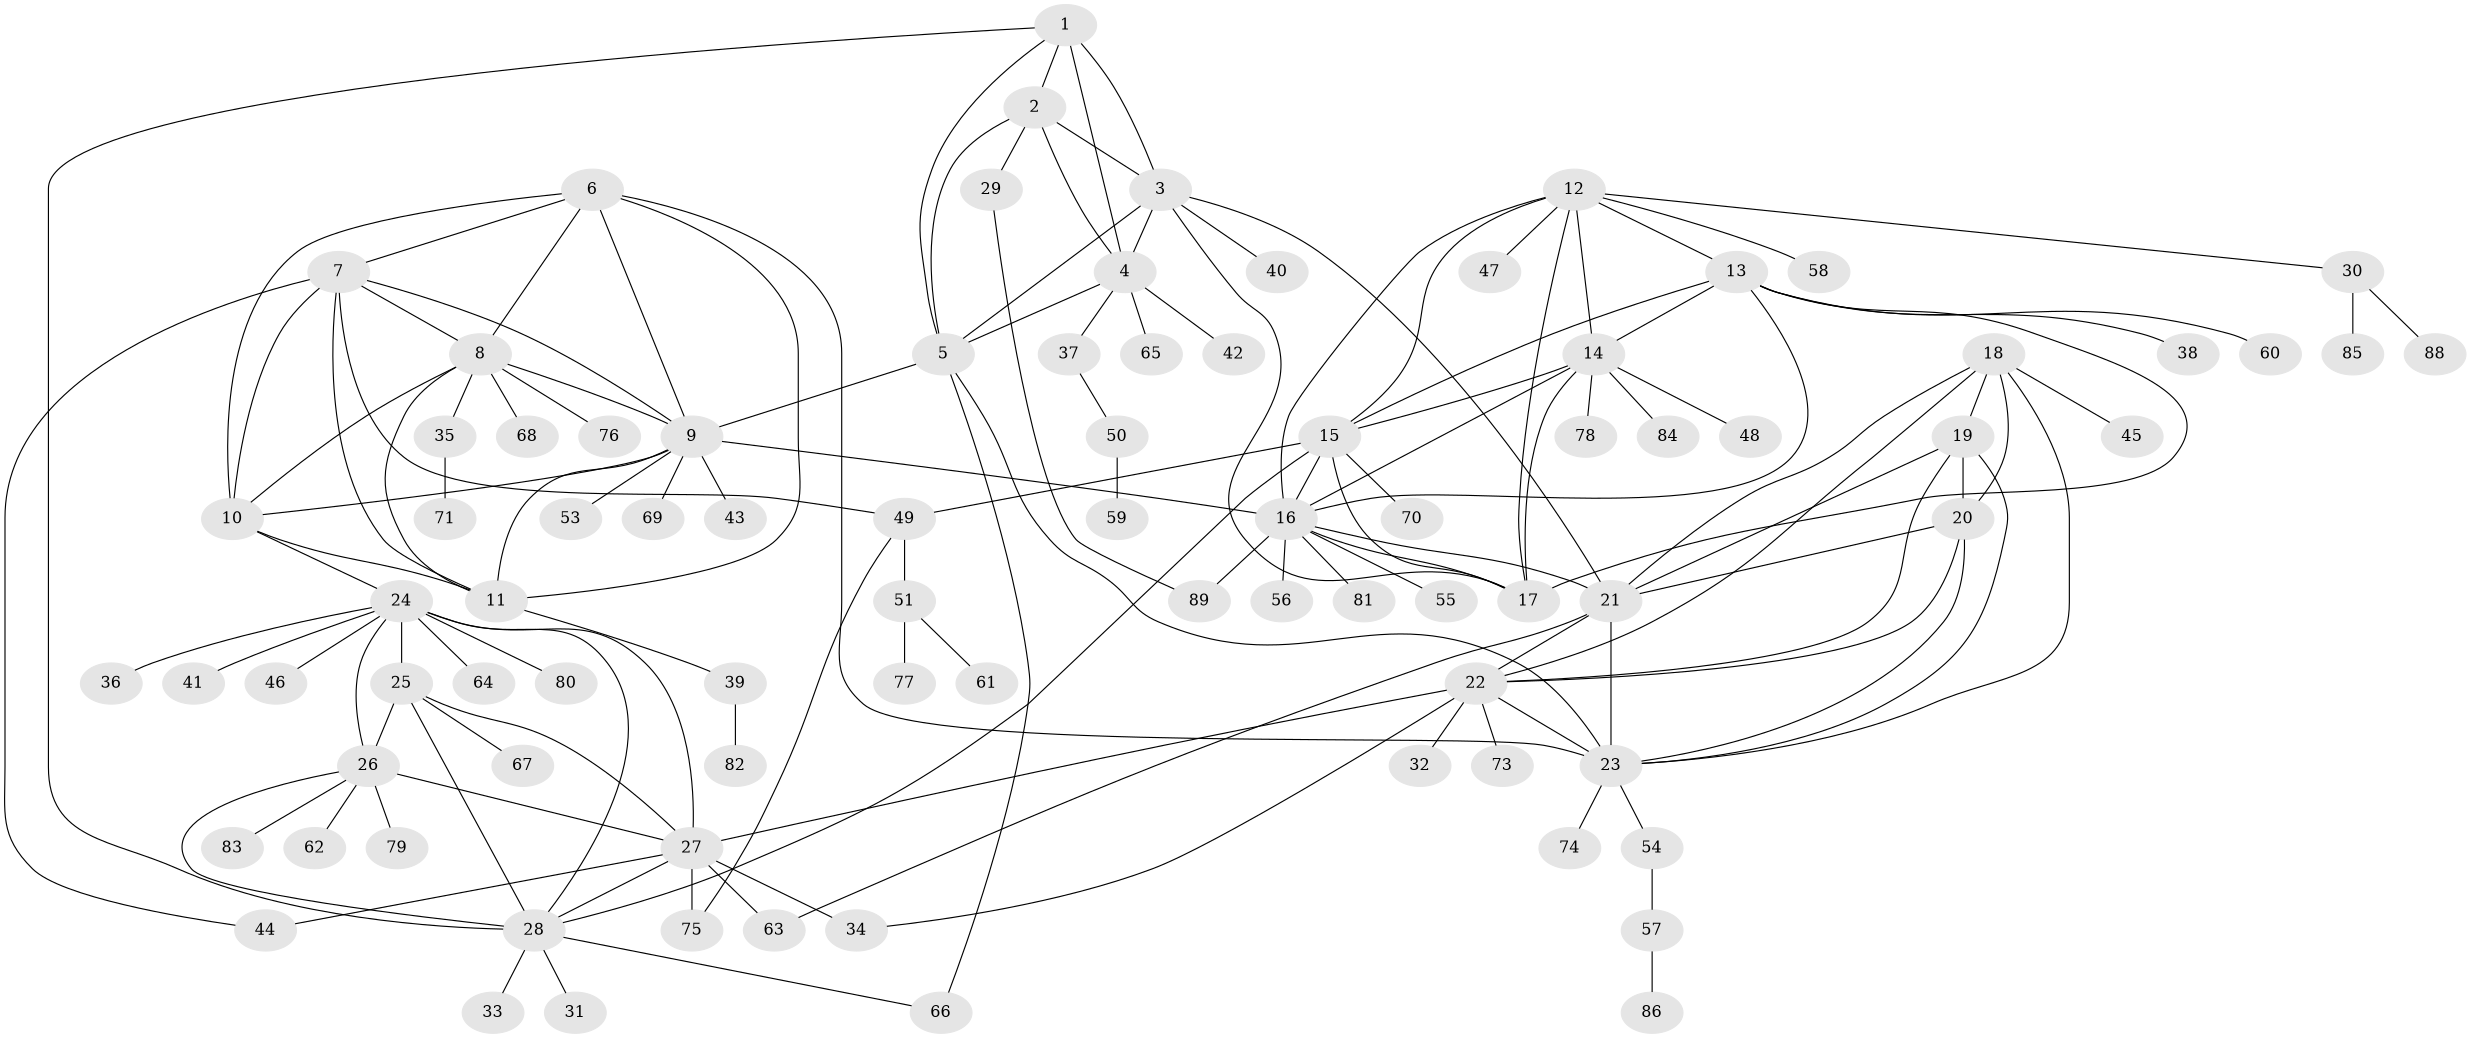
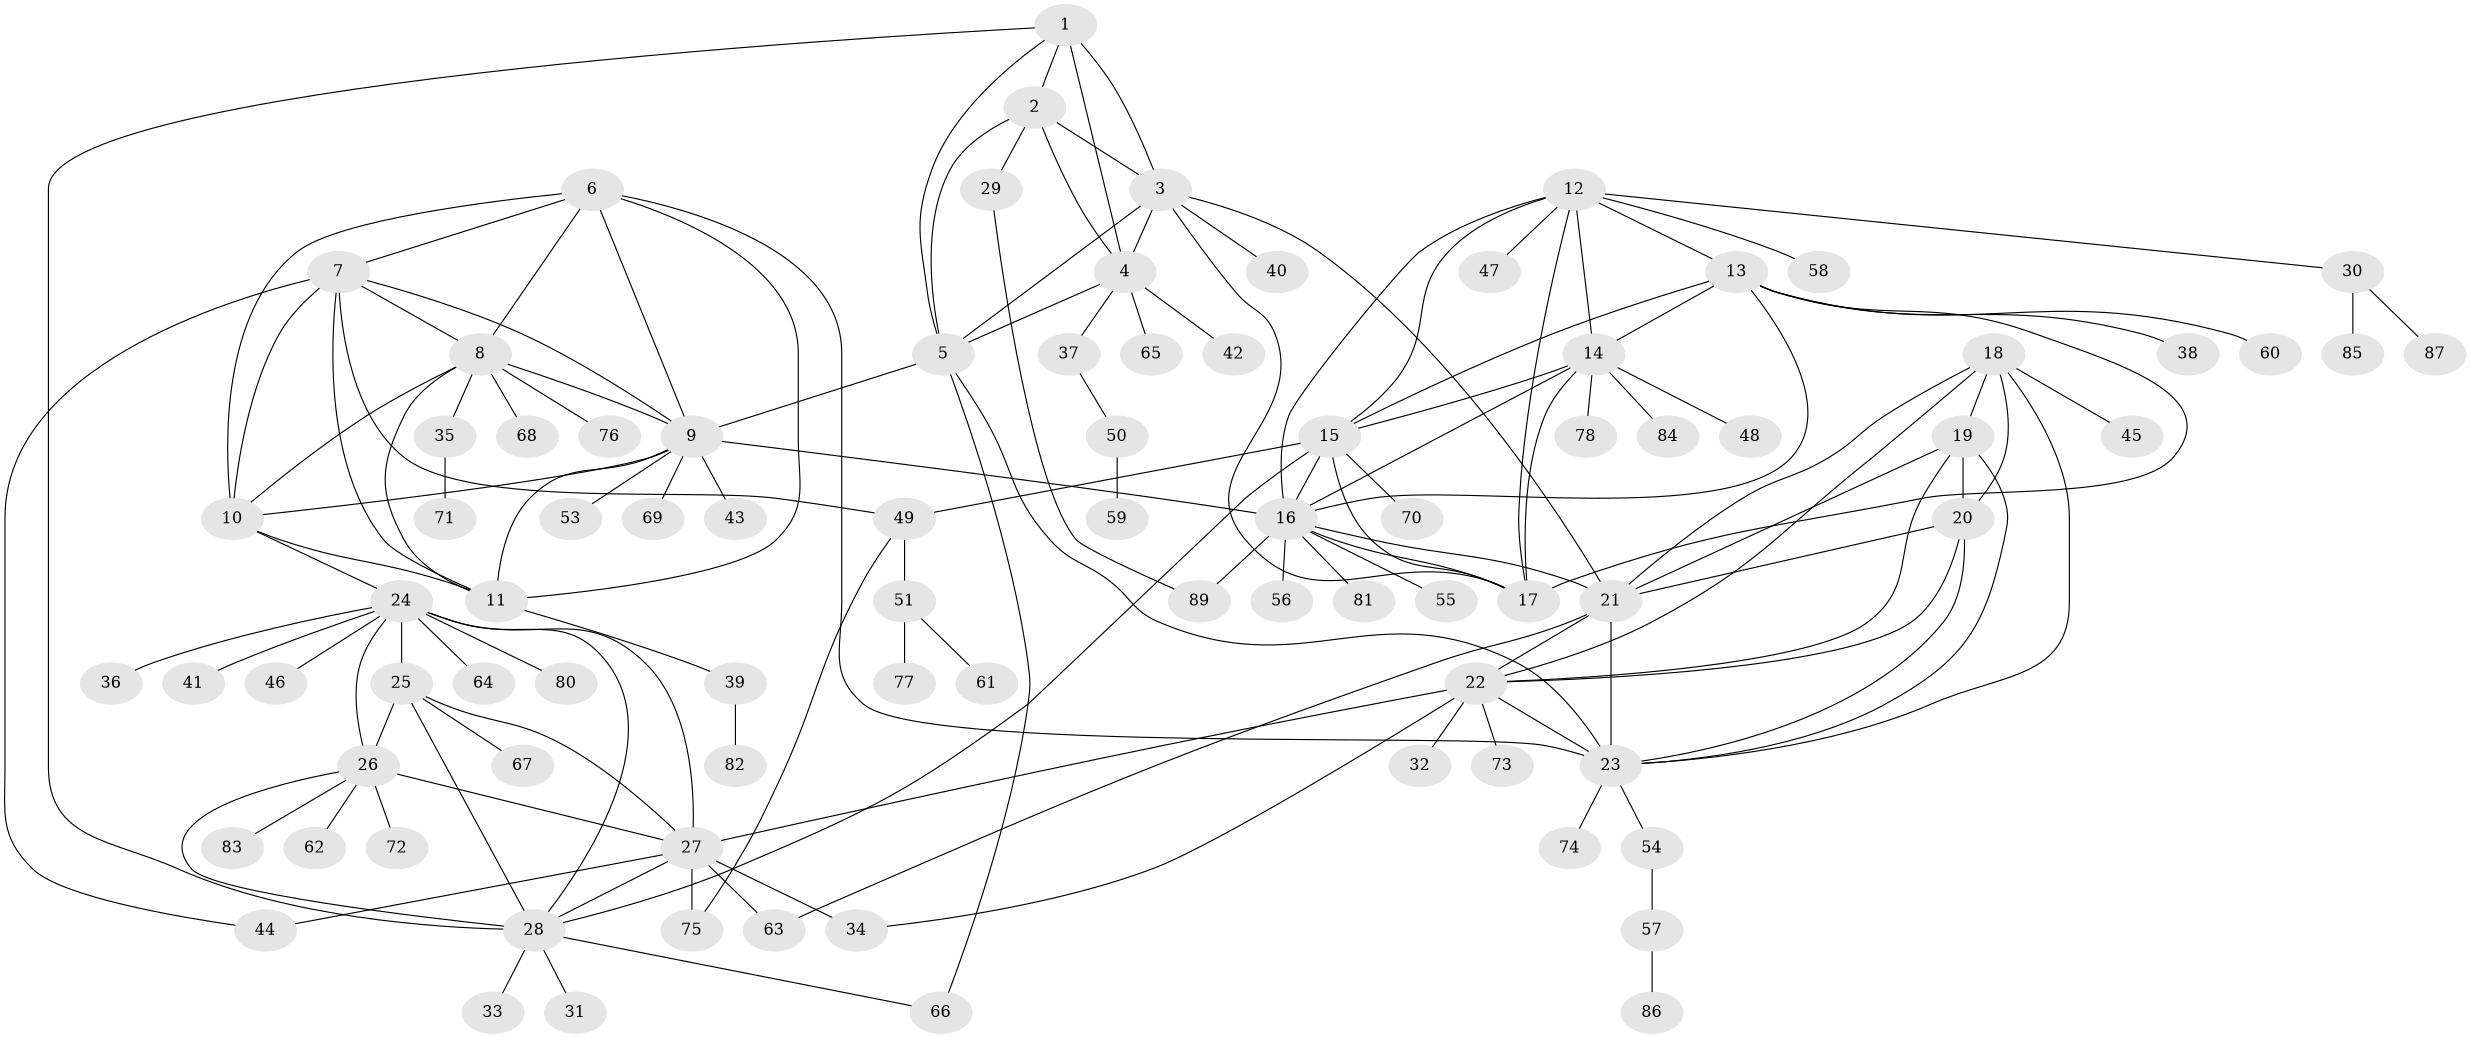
  graph {
    node [color=gray90 style=filled]
    edge [weight=1.0]
    1
    2
    3
    4
    5
    28
    29
    17
    21
    40
    37
    42
    65
    9
    23
    66
    31
    33
    n19 [label=89]
    22
    63
    50
    10
    11
    16
    43
    53
    69
    54
    74
    6
    7
    8
    44
    49
    35
    68
    76
    24
    39
    75
    51
    71
    55
    56
    81
    27
    25
    26
    36
    41
    46
    64
    80
    82
    12
    13
    14
    15
    30
    47
    58
    38
    60
    48
    78
    84
    70
    85
-   87 [label=88]
+   87
    18
    19
    20
    45
    32
    34
    73
    57
    67
    62
-   72 [label=79]
+   72
    83
    59
    61
    77
    86
    1 -- 2
    1 -- 3 [weight=2.0]
    1 -- 4
    1 -- 5
    1 -- 28
    2 -- 3 [weight=4.0]
    2 -- 4
    2 -- 5
    2 -- 29
    3 -- 4 [weight=2.0]
    3 -- 5 [weight=2.0]
    3 -- 17
    3 -- 21
    3 -- 40
    4 -- 5
    4 -- 37
    4 -- 42
    4 -- 65
    5 -- 9
    5 -- 23
    5 -- 66
    28 -- 66
    28 -- 31
    28 -- 33
    29 -- n19
    21 -- 23
    21 -- 22
    21 -- 63
    37 -- 50
    9 -- 10
    9 -- 11
    9 -- 16
    9 -- 43
    9 -- 53
    9 -- 69
    23 -- 54
    23 -- 74
    22 -- 23
    22 -- 27
    22 -- 32
    22 -- 34
    22 -- 73
    50 -- 59
    10 -- 11
    10 -- 24
    11 -- 39
    16 -- 17
    16 -- 21
    16 -- n19
    16 -- 55
    16 -- 56
    16 -- 81
    54 -- 57
    6 -- 9
    6 -- 23
    6 -- 10
    6 -- 11
    6 -- 7
    6 -- 8
    7 -- 9
    7 -- 10
    7 -- 11
    7 -- 8
    7 -- 44
    7 -- 49
    8 -- 9
    8 -- 10
    8 -- 11
    8 -- 35
    8 -- 68
    8 -- 76
    49 -- 75
    49 -- 51
    35 -- 71
    24 -- 28
    24 -- 27
    24 -- 25 [weight=2.0]
    24 -- 26
    24 -- 36
    24 -- 41
    24 -- 46
    24 -- 64
    24 -- 80
    39 -- 82
    51 -- 61
    51 -- 77
    27 -- 28
    27 -- 63
    27 -- 44
    27 -- 75
    27 -- 34 [weight=2.0]
    25 -- 28 [weight=2.0]
    25 -- 27 [weight=2.0]
    25 -- 26 [weight=2.0]
    25 -- 67
    26 -- 28
    26 -- 27
    26 -- 62
    26 -- 72
    26 -- 83
    12 -- 17
    12 -- 16
    12 -- 13
    12 -- 14
    12 -- 15
    12 -- 30
    12 -- 47
    12 -- 58
    13 -- 17
    13 -- 16
    13 -- 14
    13 -- 15
    13 -- 38
    13 -- 60
    14 -- 17
    14 -- 16
    14 -- 15
    14 -- 48
    14 -- 78
    14 -- 84
    15 -- 28
    15 -- 17
    15 -- 16
    15 -- 49
    15 -- 70
    30 -- 85
    30 -- 87
    18 -- 21
    18 -- 23
    18 -- 22
    18 -- 19
    18 -- 20
    18 -- 45
    19 -- 21
    19 -- 23
    19 -- 22
    19 -- 20
    20 -- 21
    20 -- 23
    20 -- 22
    57 -- 86
  }
